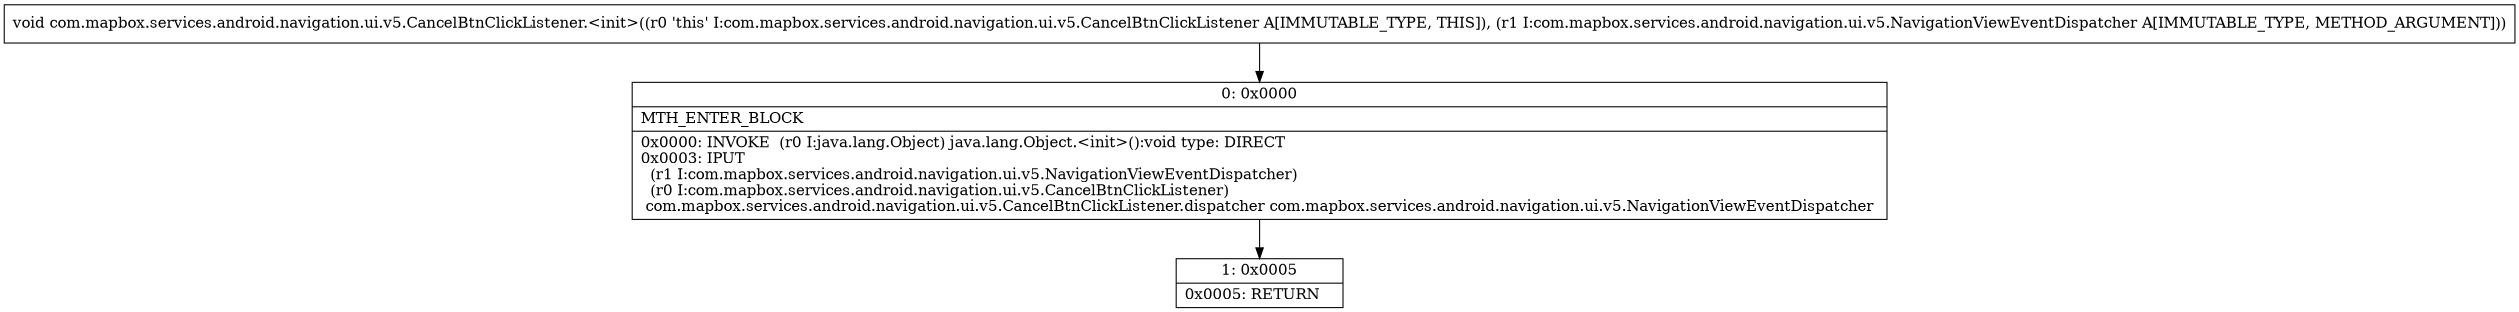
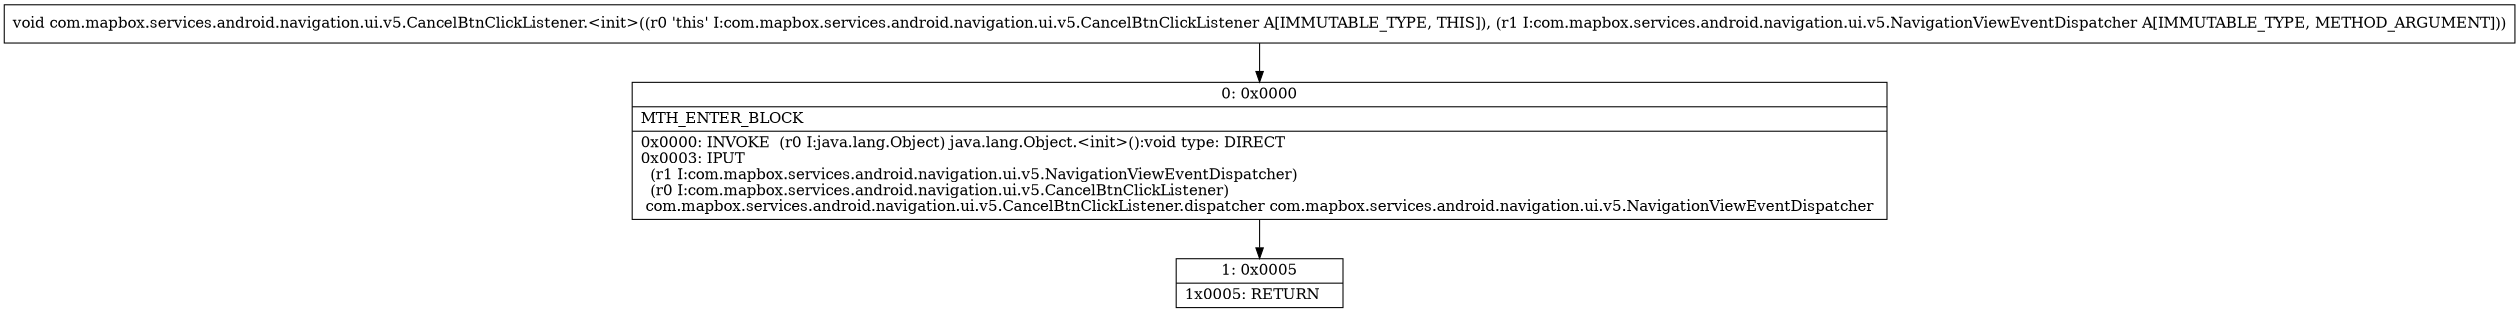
  digraph {
    node [shape=record]
    n1 [label="{0\:\ 0x0000|MTH_ENTER_BLOCK\l|0x0000: INVOKE  (r0 I:java.lang.Object) java.lang.Object.\<init\>():void type: DIRECT \l0x0003: IPUT  \l  (r1 I:com.mapbox.services.android.navigation.ui.v5.NavigationViewEventDispatcher)\l  (r0 I:com.mapbox.services.android.navigation.ui.v5.CancelBtnClickListener)\l com.mapbox.services.android.navigation.ui.v5.CancelBtnClickListener.dispatcher com.mapbox.services.android.navigation.ui.v5.NavigationViewEventDispatcher \l}"]
-   n2 [label="{1\:\ 0x0005|0x0005: RETURN   \l}"]
+   n2 [label="{1\:\ 0x0005|1x0005: RETURN   \l}"]
    n3 [label="{void com.mapbox.services.android.navigation.ui.v5.CancelBtnClickListener.\<init\>((r0 'this' I:com.mapbox.services.android.navigation.ui.v5.CancelBtnClickListener A[IMMUTABLE_TYPE, THIS]), (r1 I:com.mapbox.services.android.navigation.ui.v5.NavigationViewEventDispatcher A[IMMUTABLE_TYPE, METHOD_ARGUMENT])) }"]
    n1 -> n2
    n3 -> n1
  }
